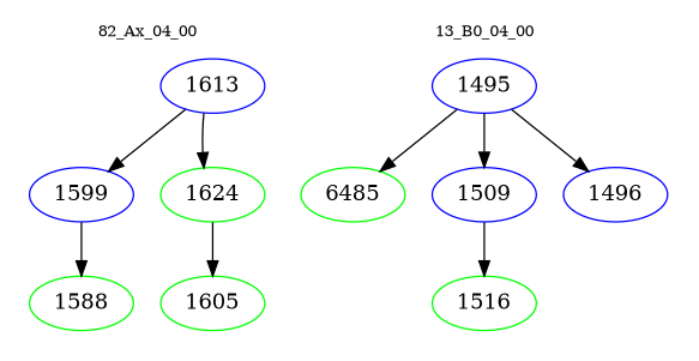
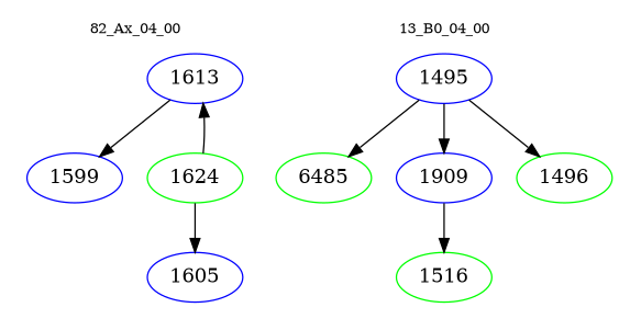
  digraph {
    node [color=blue]
    edge [color=black]
    n1 [label=1613]
    n2 [label=1599]
    n3 [color=green label=1624]
-   n4 [color=green label=1605]
-   n5 [color=green label=1588]
+   n4 [label=1605]
    n6 [label=1495]
    n7 [color=green label=6485]
-   n8 [label=1509]
-   n9 [label=1496]
+   n8 [label=1909]
+   n9 [color=green label=1496]
    n10 [color=green label=1516]
    subgraph cluster_1 {
      color=white
      fontsize=10
      label="82_Ax_04_00"
      n1
      n2
      n3
      n4
-     n5
    }
    subgraph cluster_2 {
      color=white
      fontsize=10
      label="13_B0_04_00"
      n6
      n7
      n8
      n9
      n10
    }
    n1 -> n2
-   n1 -> n3
-   n2 -> n5
+   n3 -> n1
    n3 -> n4
    n6 -> n7
    n6 -> n8
    n6 -> n9
    n8 -> n10
  }
